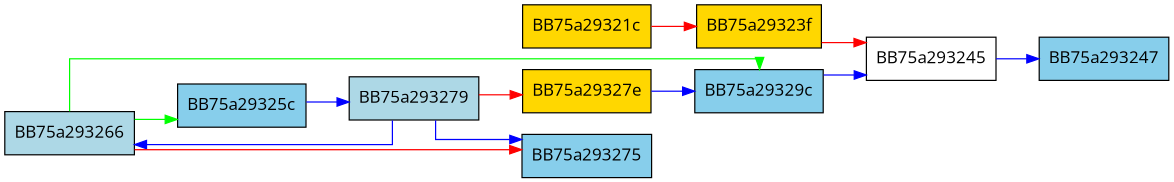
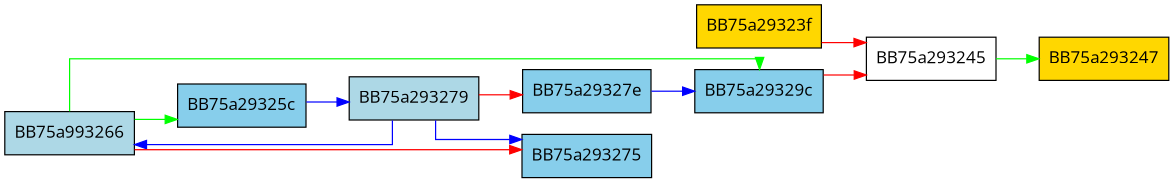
  digraph {
    fontname="Open Sans"
    rankdir=LR
    splines=ortho
    node [fillcolor=gold fontname="Open Sans" shape=box style=filled]
    edge [color=blue fontname="Open Sans"]
-   BB75a29321c
    BB75a29323f
    BB75a293245 [fillcolor=white]
-   BB75a293247 [fillcolor=skyblue]
+   BB75a293247
    BB75a29325c [fillcolor=skyblue]
    BB75a293279 [fillcolor=lightblue]
-   BB75a293266 [fillcolor=lightblue]
-   BB75a29327e
+   BB75a293266 [fillcolor=lightblue label=BB75a993266]
+   BB75a29327e [fillcolor=skyblue]
    BB75a293275 [fillcolor=skyblue]
    BB75a29329c [fillcolor=skyblue]
-   BB75a29321c -> BB75a29323f [color=red]
    BB75a29323f -> BB75a293245 [color=red]
-   BB75a293245 -> BB75a293247
+   BB75a293245 -> BB75a293247 [color=green]
    BB75a29325c -> BB75a293279
    BB75a293279 -> BB75a293266
    BB75a293279 -> BB75a29327e [color=red]
    BB75a293279 -> BB75a293275
    BB75a293266 -> BB75a29325c [color=green]
    BB75a293266 -> BB75a293275 [color=red]
    BB75a293266 -> BB75a29329c [color=green]
    BB75a29327e -> BB75a29329c
-   BB75a29329c -> BB75a293245
+   BB75a29329c -> BB75a293245 [color=red]
  }
